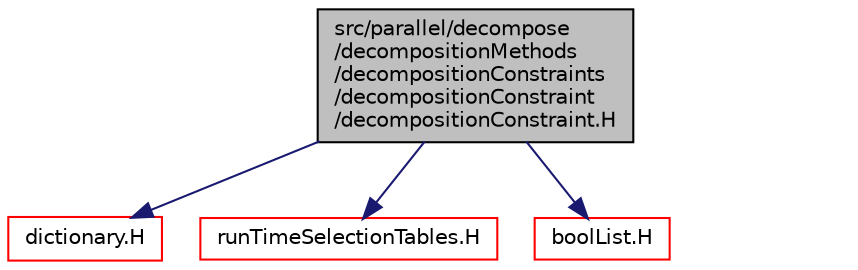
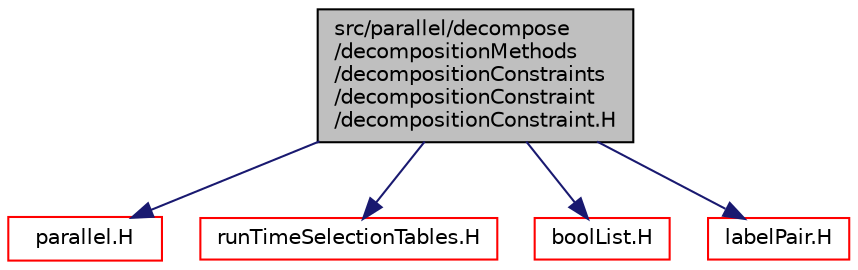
  digraph {
    node [color=red fontname=Helvetica fontsize=10 shape=record]
    edge [color=midnightblue fontname=Helvetica fontsize=10 labelfontname=Helvetica labelfontsize=10 style=solid]
    n1 [color=black fillcolor=grey75 fontcolor=black height=0.2 label="src/parallel/decompose\l/decompositionMethods\l/decompositionConstraints\l/decompositionConstraint\l/decompositionConstraint.H" style=filled width=0.4]
-   n2 [height=0.2 label="dictionary.H" width=0.4]
+   n2 [height=0.2 label="parallel.H" width=0.4]
    n3 [height=0.2 label="runTimeSelectionTables.H" width=0.4]
    n4 [height=0.2 label="boolList.H" width=0.4]
+   n5 [height=0.2 label="labelPair.H" width=0.4]
    n1 -> n2
    n1 -> n3
    n1 -> n4
+   n1 -> n5
  }
